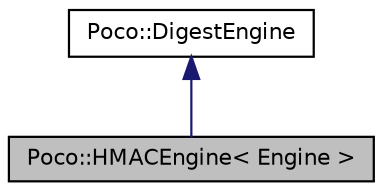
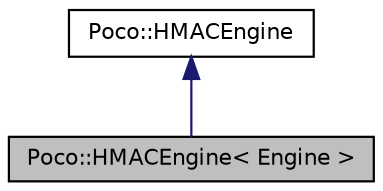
  digraph {
    node [color=black fontname=Helvetica fontsize=10 shape=record style=filled]
    n1 [fillcolor=grey75 fontcolor=black height=0.2 label="Poco::HMACEngine\< Engine \>" width=0.4]
-   n2 [fillcolor=white height=0.2 label="Poco::DigestEngine" width=0.4]
+   n2 [fillcolor=white height=0.2 label="Poco::HMACEngine" width=0.4]
    n2 -> n1 [color=midnightblue dir=back fontname=Helvetica fontsize=10 labelfontname=Helvetica labelfontsize=10 style=solid]
  }
